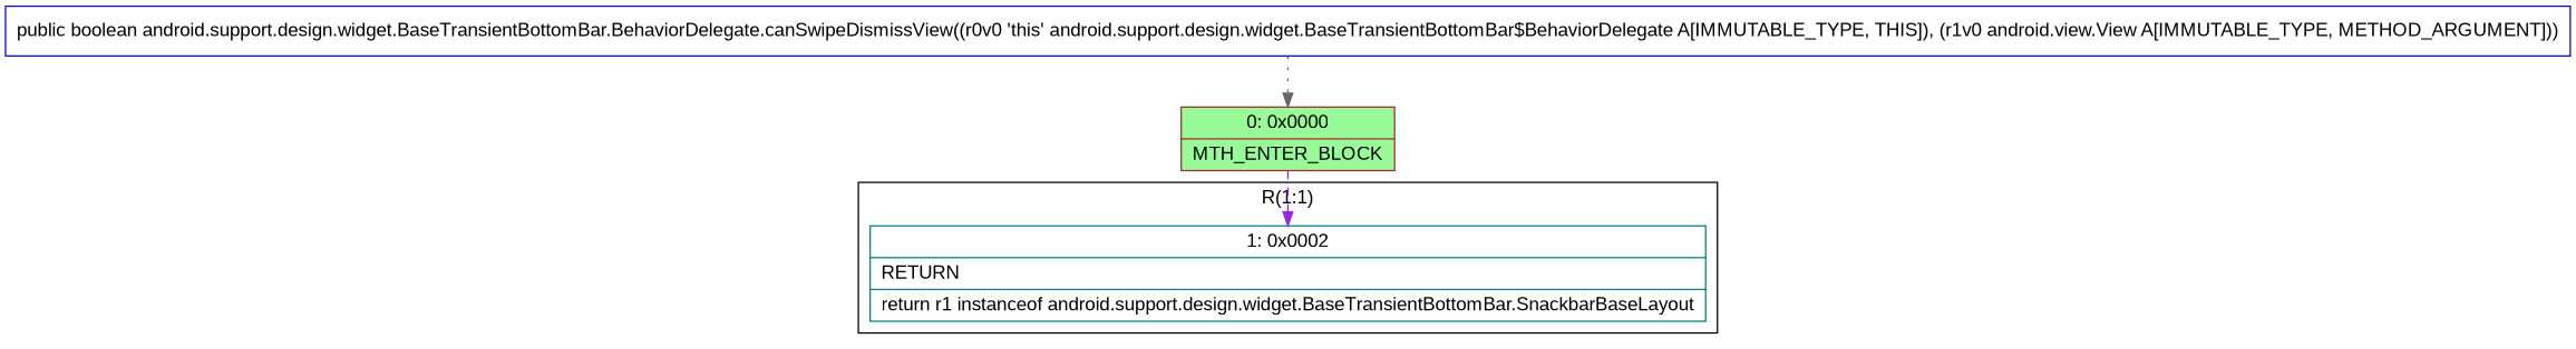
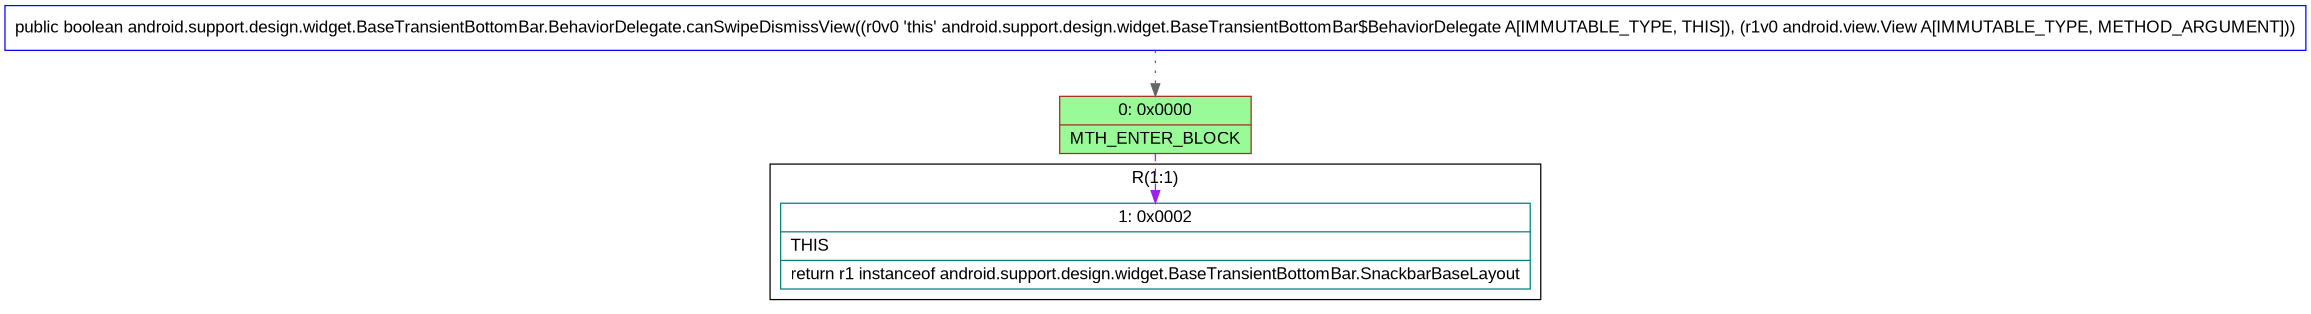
  digraph {
    fontname="Liberation Sans"
    node [shape=record style=filled fillcolor=white fontname="Liberation Sans"]
    edge [fontname="Liberation Sans"]
-   n1 [color=teal label="{1\:\ 0x0002|RETURN\l|return r1 instanceof android.support.design.widget.BaseTransientBottomBar.SnackbarBaseLayout\l}"]
+   n1 [color=teal label="{1\:\ 0x0002|THIS\l|return r1 instanceof android.support.design.widget.BaseTransientBottomBar.SnackbarBaseLayout\l}"]
    n2 [color=brown label="{0\:\ 0x0000|MTH_ENTER_BLOCK\l}" fillcolor=palegreen]
    n3 [label="{public boolean android.support.design.widget.BaseTransientBottomBar.BehaviorDelegate.canSwipeDismissView((r0v0 'this' android.support.design.widget.BaseTransientBottomBar$BehaviorDelegate A[IMMUTABLE_TYPE, THIS]), (r1v0 android.view.View A[IMMUTABLE_TYPE, METHOD_ARGUMENT])) }" color=blue]
    subgraph cluster_1 {
      label="R(1:1)"
      n1
    }
    n2 -> n1 [color=purple style=dashed]
    n3 -> n2 [color=gray40 style=dotted]
  }
